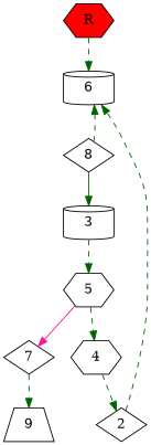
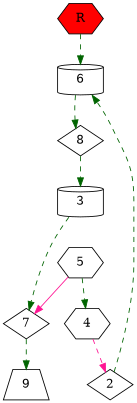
  digraph {
    node [shape=diamond]
    edge [color=darkgreen style=dashed]
    6 [shape=cylinder]
    8
    2
    3 [shape=cylinder]
    5 [shape=hexagon]
    4 [shape=hexagon]
    7
    9 [shape=trapezium]
    R [fillcolor="#ff0000" shape=hexagon style=filled]
-   8 -> 6
-   8 -> 3 [style=solid]
+   6 -> 8
+   8 -> 3
    2 -> 6
-   3 -> 5
+   3 -> 7
    5 -> 4
    5 -> 7 [color=deeppink style=solid]
-   4 -> 2
+   4 -> 2 [color=deeppink]
    7 -> 9
    R -> 6
  }
